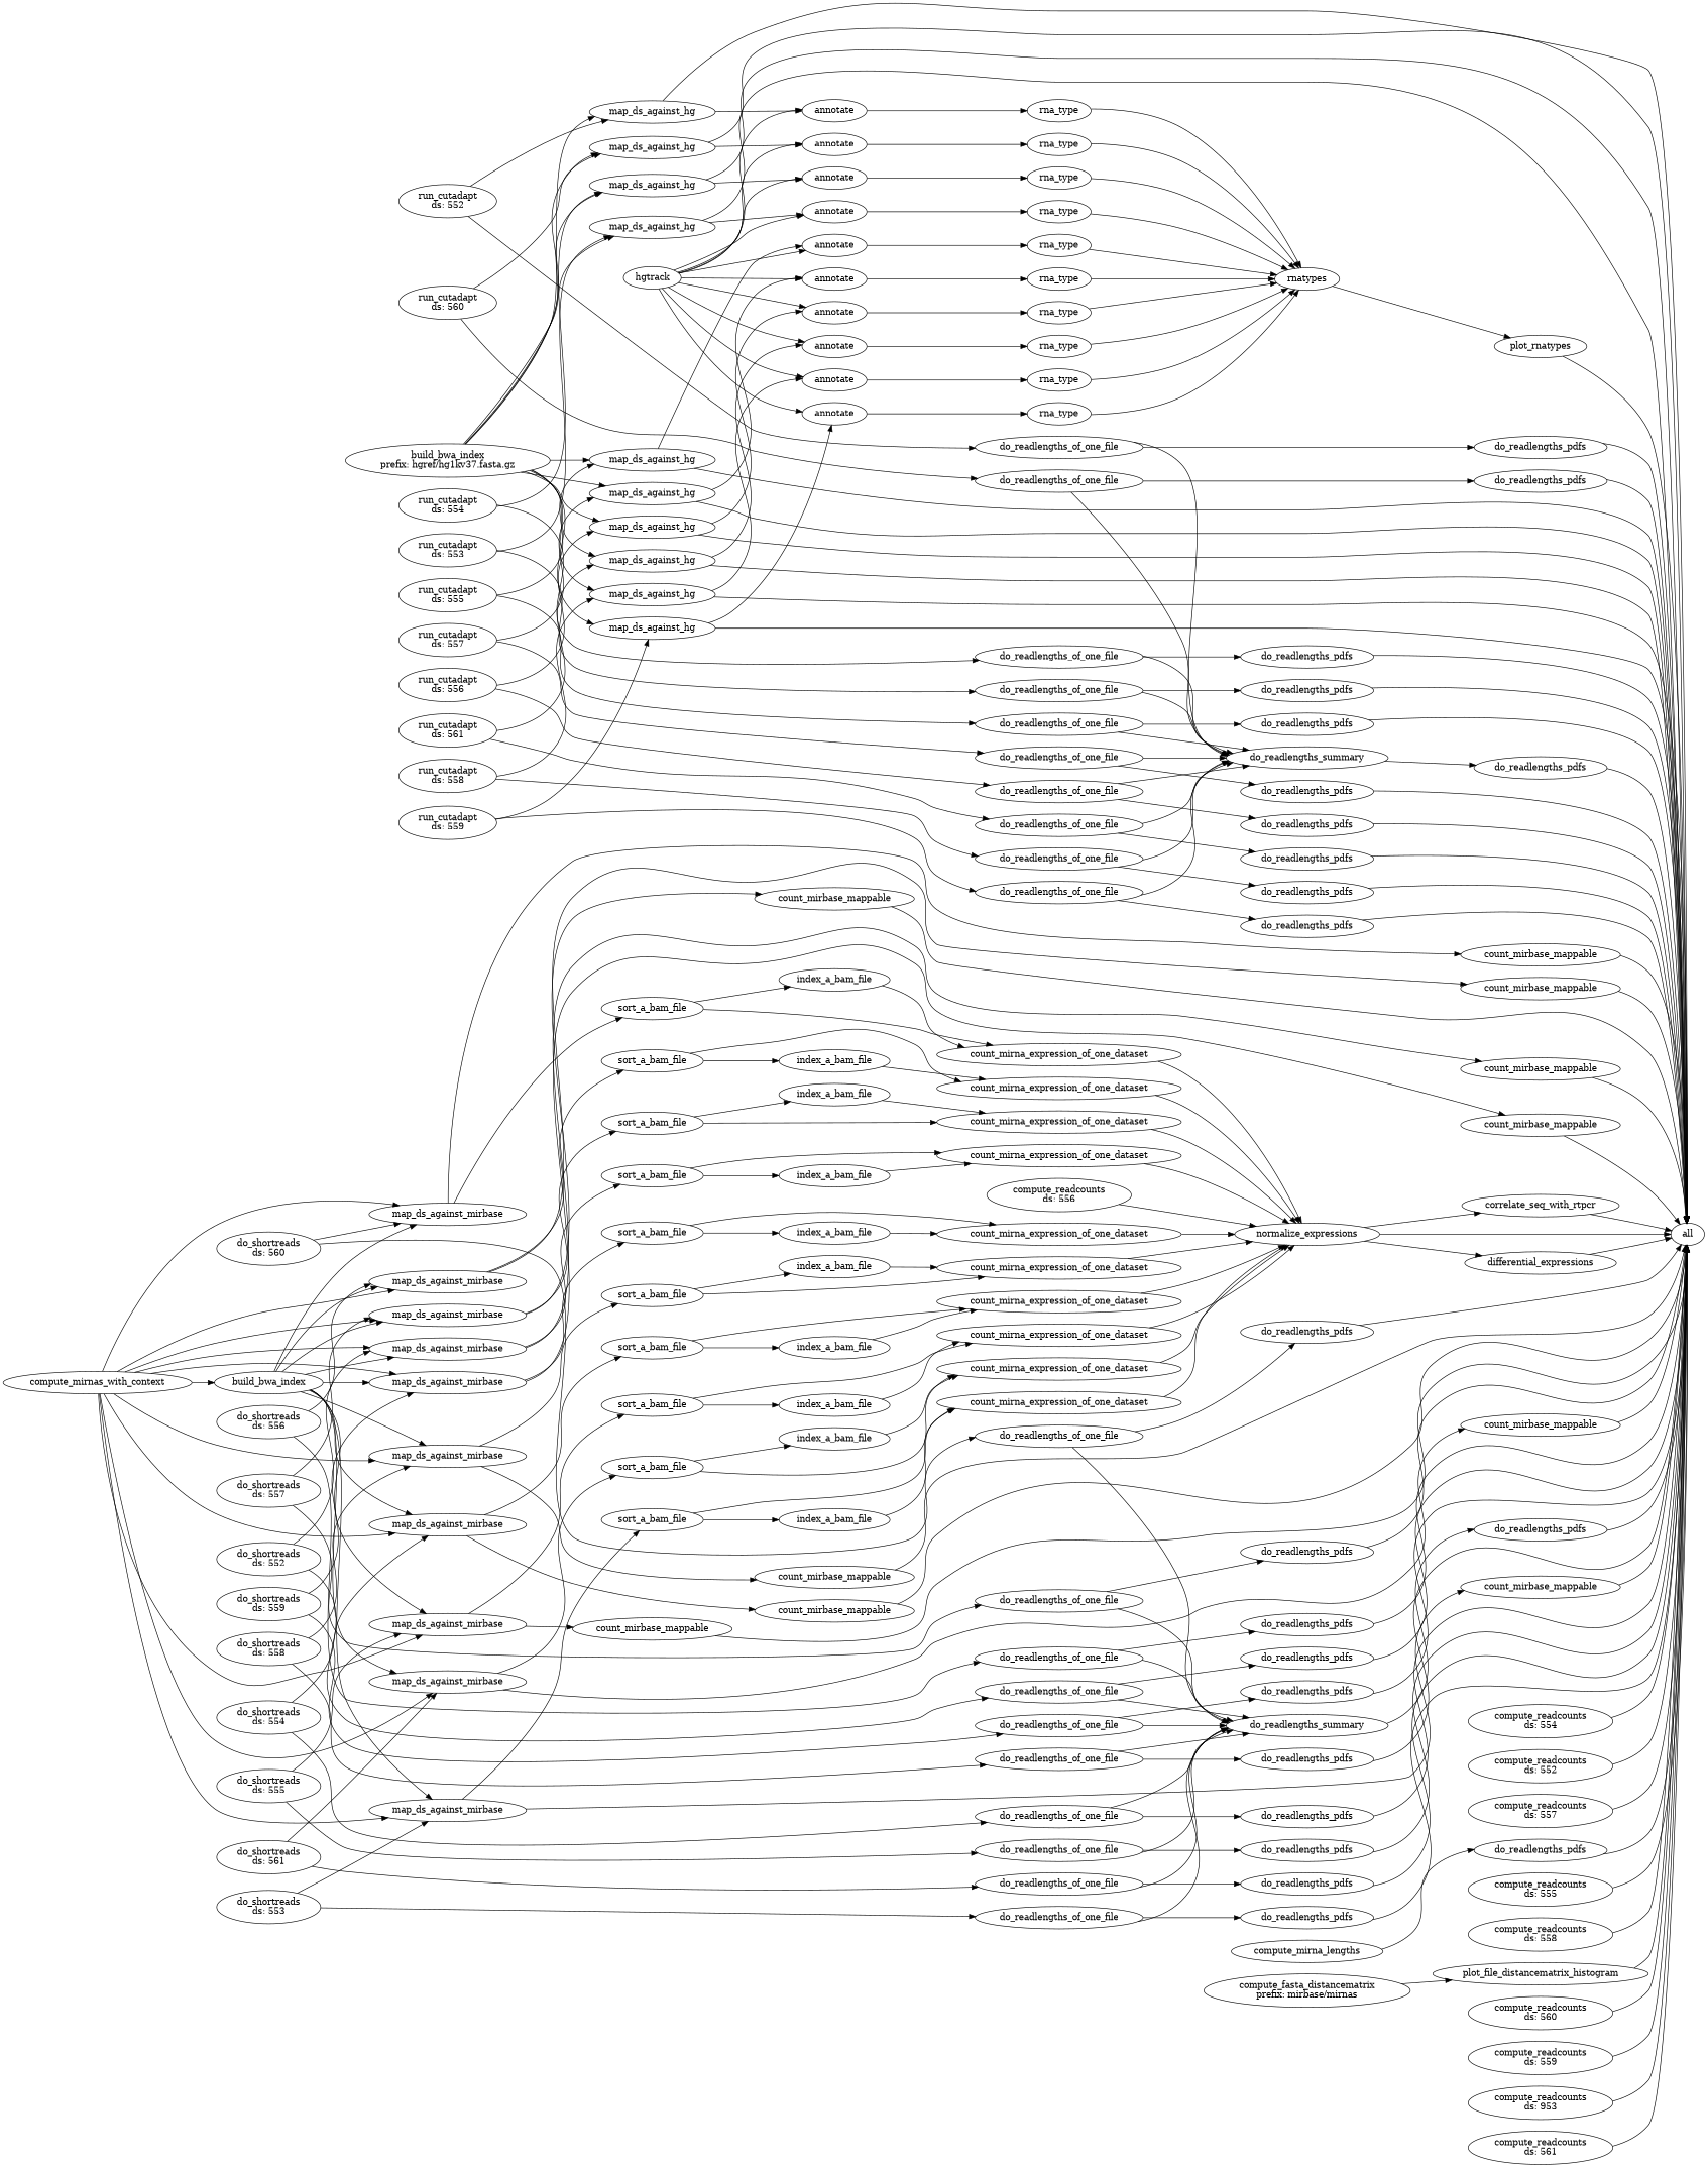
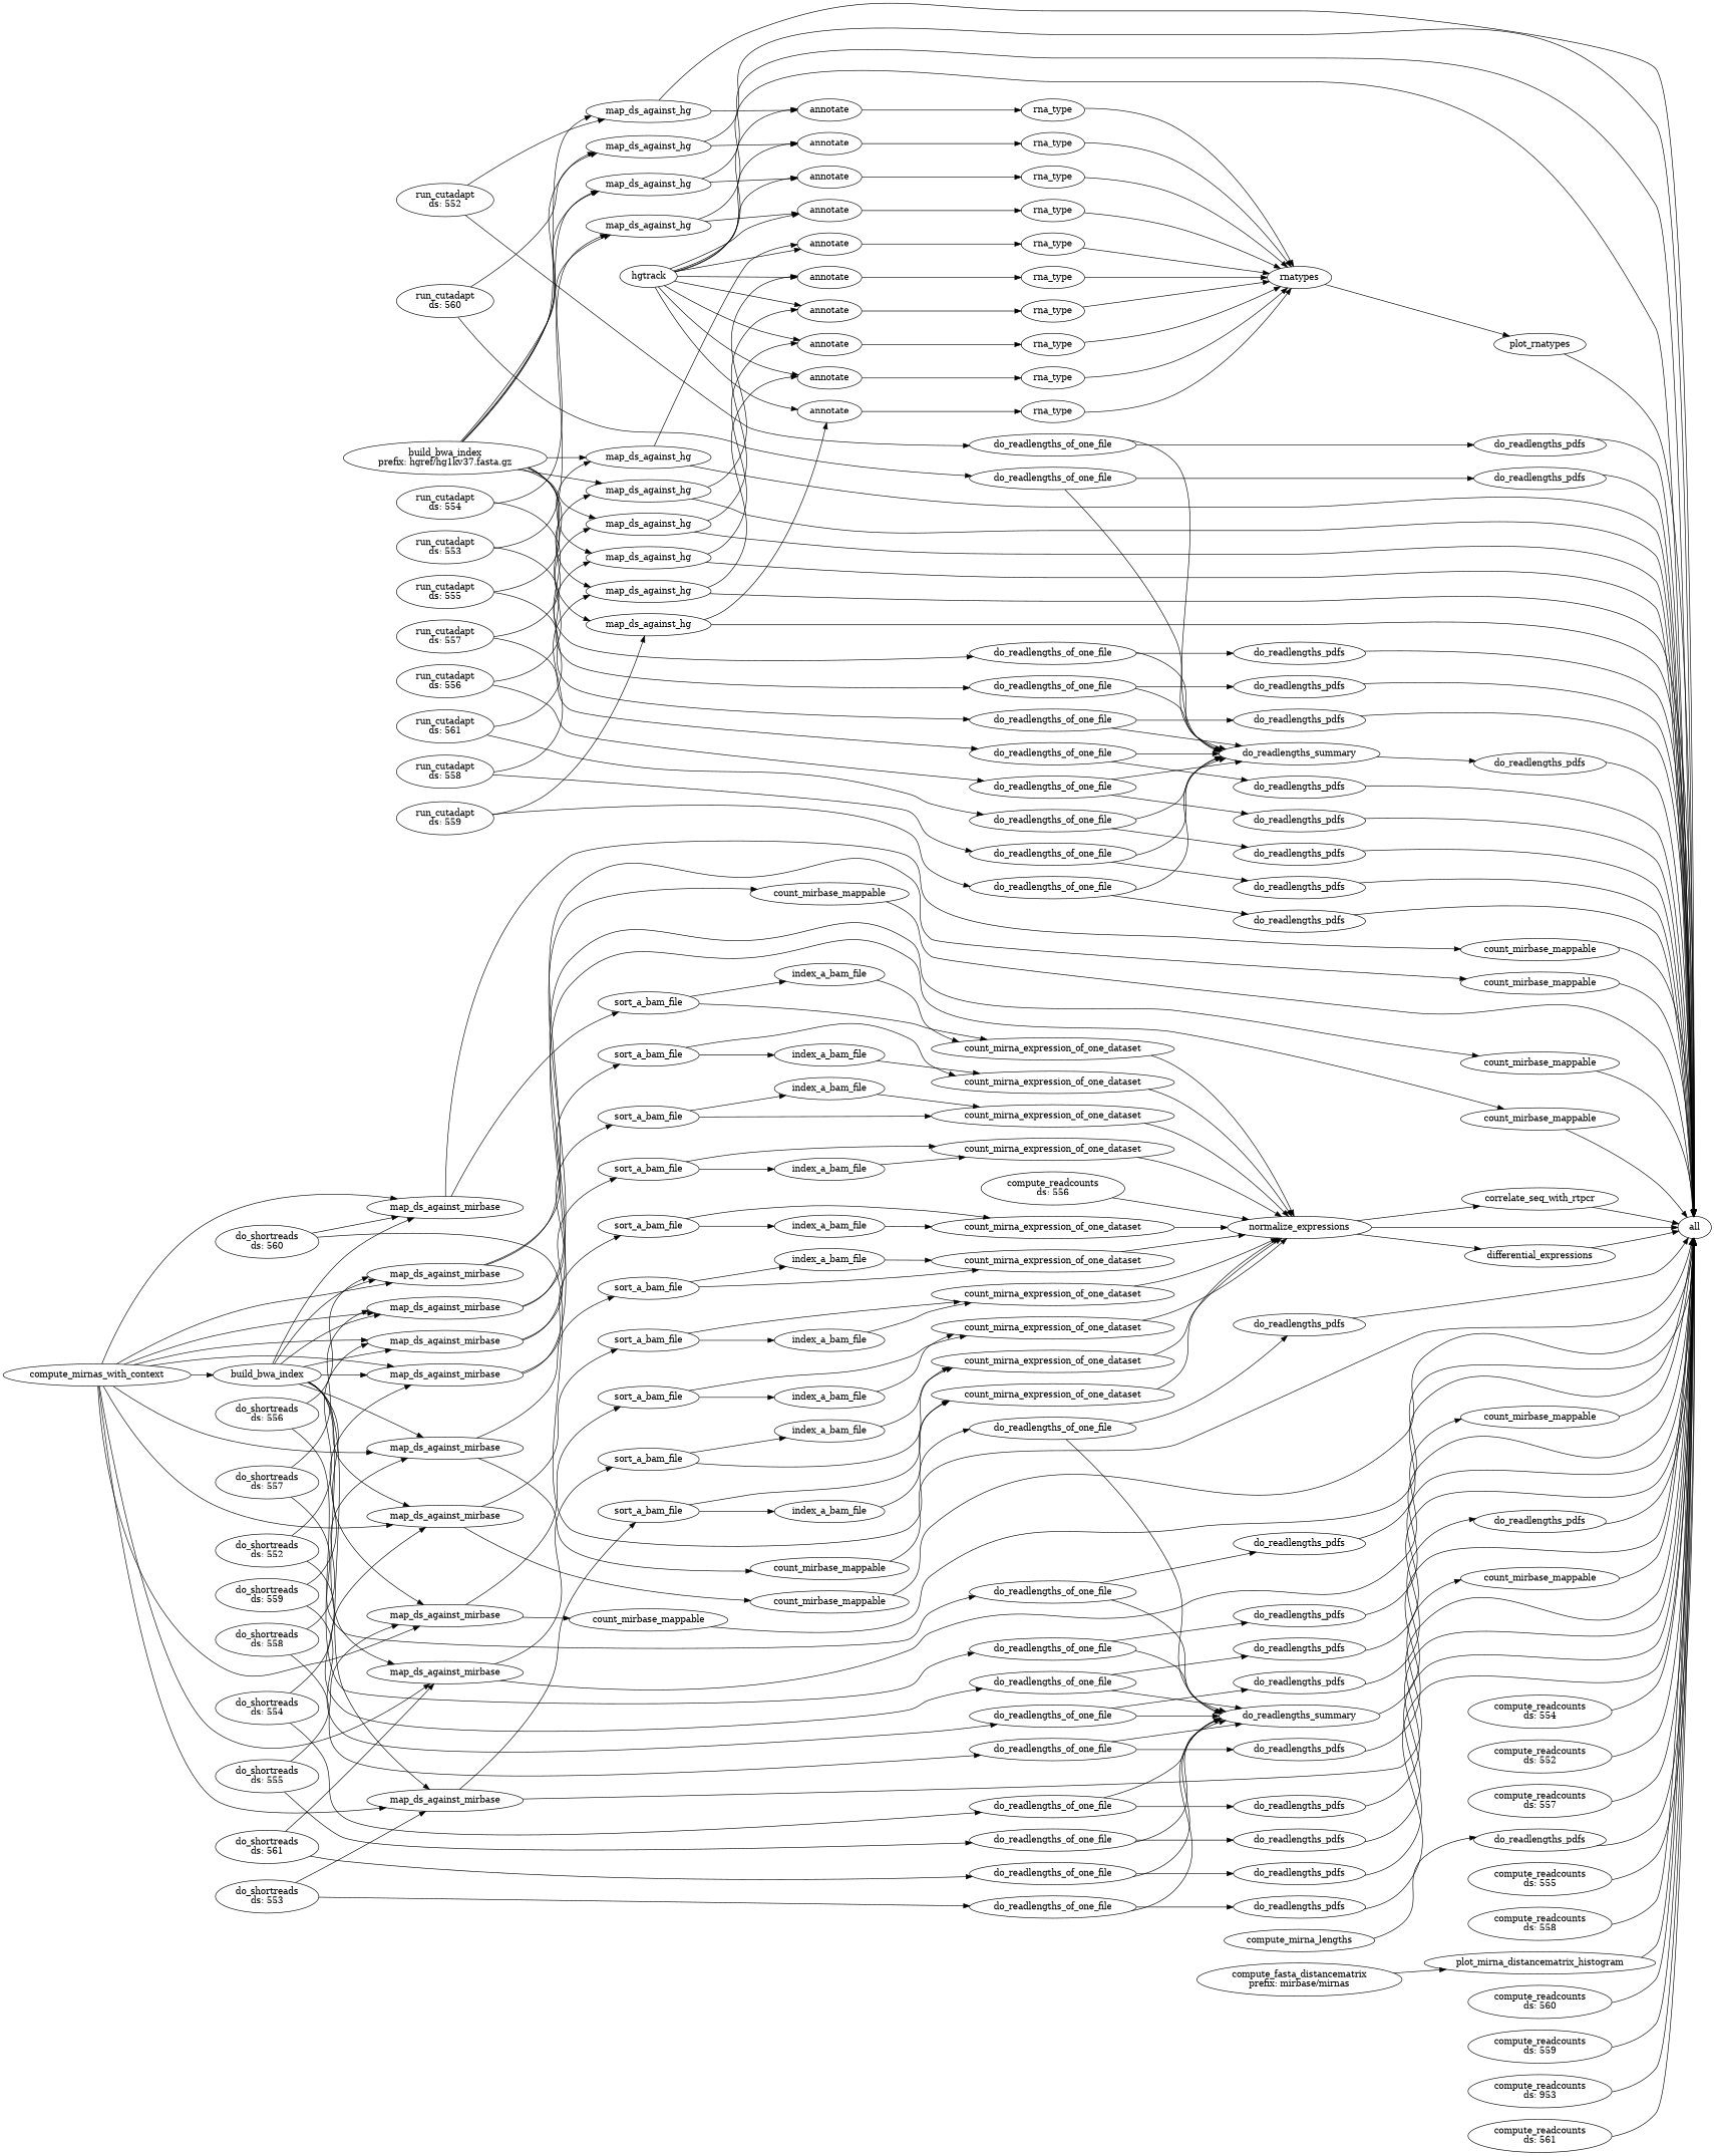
  digraph {
    rankdir=LR
    n1 [label=do_readlengths_of_one_file]
    n2 [label=do_readlengths_pdfs]
    n3 [label=do_readlengths_summary]
    n4 [label=all]
    n5 [label=do_readlengths_pdfs]
    n6 [label="run_cutadapt\nds: 560"]
    n7 [label=map_ds_against_hg]
    n8 [label=annotate]
    n9 [label=count_mirbase_mappable]
    n10 [label=map_ds_against_mirbase]
    n11 [label=sort_a_bam_file]
    n12 [label=count_mirna_expression_of_one_dataset]
    n13 [label=index_a_bam_file]
    n14 [label=count_mirna_expression_of_one_dataset]
    n15 [label=normalize_expressions]
    n16 [label=differential_expressions]
    n17 [label=correlate_seq_with_rtpcr]
    n18 [label=index_a_bam_file]
    n19 [label=sort_a_bam_file]
    n20 [label=do_readlengths_pdfs]
    n21 [label=do_readlengths_of_one_file]
    n22 [label=do_readlengths_summary]
    n23 [label=do_readlengths_pdfs]
    n24 [label=rna_type]
    n25 [label=rnatypes]
    n26 [label=hgtrack]
    n27 [label=annotate]
    n28 [label=annotate]
    n29 [label=annotate]
    n30 [label=annotate]
    n31 [label=annotate]
    n32 [label=annotate]
    n33 [label=annotate]
    n34 [label=annotate]
    n35 [label=annotate]
    n36 [label=rna_type]
    n37 [label=rna_type]
    n38 [label=rna_type]
    n39 [label=rna_type]
    n40 [label=rna_type]
    n41 [label=rna_type]
    n42 [label=rna_type]
    n43 [label=rna_type]
    n44 [label=rna_type]
    n45 [label="compute_readcounts\nds: 554"]
    n46 [label="run_cutadapt\nds: 552"]
    n47 [label=do_readlengths_of_one_file]
    n48 [label=map_ds_against_hg]
    n49 [label=do_readlengths_pdfs]
    n50 [label=plot_rnatypes]
    n51 [label=sort_a_bam_file]
    n52 [label=index_a_bam_file]
    n53 [label=count_mirna_expression_of_one_dataset]
    n54 [label=map_ds_against_mirbase]
    n55 [label=count_mirbase_mappable]
    n56 [label=do_readlengths_of_one_file]
    n57 [label=do_readlengths_pdfs]
    n58 [label="run_cutadapt\nds: 561"]
    n59 [label=map_ds_against_hg]
    n60 [label=do_readlengths_of_one_file]
    n61 [label=do_readlengths_pdfs]
    n62 [label="do_shortreads\nds: 557"]
    n63 [label=map_ds_against_mirbase]
    n64 [label=count_mirbase_mappable]
    n65 [label=sort_a_bam_file]
    n66 [label=count_mirna_expression_of_one_dataset]
    n67 [label=sort_a_bam_file]
    n68 [label=index_a_bam_file]
    n69 [label="run_cutadapt\nds: 553"]
    n70 [label=map_ds_against_hg]
    n71 [label=do_readlengths_of_one_file]
    n72 [label=do_readlengths_pdfs]
    n73 [label="do_shortreads\nds: 552"]
    n74 [label=map_ds_against_mirbase]
    n75 [label=count_mirbase_mappable]
    n76 [label=sort_a_bam_file]
    n77 [label=count_mirbase_mappable]
    n78 [label=map_ds_against_mirbase]
    n79 [label=sort_a_bam_file]
    n80 [label=count_mirna_expression_of_one_dataset]
    n81 [label=index_a_bam_file]
    n82 [label=map_ds_against_mirbase]
    n83 [label=count_mirbase_mappable]
    n84 [label=do_readlengths_pdfs]
    n85 [label=do_readlengths_of_one_file]
    n86 [label="run_cutadapt\nds: 554"]
    n87 [label=map_ds_against_hg]
    n88 [label="build_bwa_index\nprefix: hgref/hg1kv37.fasta.gz"]
    n89 [label=map_ds_against_hg]
    n90 [label=map_ds_against_hg]
    n91 [label=map_ds_against_hg]
    n92 [label=map_ds_against_hg]
    n93 [label=map_ds_against_hg]
    n94 [label=do_readlengths_pdfs]
    n95 [label=do_readlengths_of_one_file]
    n96 [label=do_readlengths_of_one_file]
    n97 [label=do_readlengths_pdfs]
    n98 [label="run_cutadapt\nds: 555"]
    n99 [label="do_shortreads\nds: 553"]
    n100 [label=do_readlengths_of_one_file]
    n101 [label=map_ds_against_mirbase]
    n102 [label=do_readlengths_pdfs]
    n103 [label=sort_a_bam_file]
    n104 [label=count_mirbase_mappable]
    n105 [label="do_shortreads\nds: 560"]
    n106 [label=do_readlengths_of_one_file]
    n107 [label=do_readlengths_pdfs]
    n108 [label="compute_readcounts\nds: 552"]
    n109 [label="compute_readcounts\nds: 557"]
    n110 [label=do_readlengths_pdfs]
    n111 [label=do_readlengths_of_one_file]
    n112 [label=do_readlengths_of_one_file]
    n113 [label=do_readlengths_pdfs]
    n114 [label="do_shortreads\nds: 554"]
    n115 [label=map_ds_against_mirbase]
    n116 [label=count_mirbase_mappable]
    n117 [label=sort_a_bam_file]
    n118 [label=do_readlengths_of_one_file]
    n119 [label=do_readlengths_pdfs]
    n120 [label="run_cutadapt\nds: 556"]
    n121 [label=index_a_bam_file]
    n122 [label=count_mirna_expression_of_one_dataset]
    n123 [label="do_shortreads\nds: 555"]
    n124 [label=map_ds_against_mirbase]
    n125 [label=count_mirbase_mappable]
    n126 [label=sort_a_bam_file]
    n127 [label=do_readlengths_pdfs]
    n128 [label=do_readlengths_pdfs]
    n129 [label=do_readlengths_pdfs]
    n130 [label="compute_readcounts\nds: 555"]
    n131 [label="compute_readcounts\nds: 558"]
-   n132 [label=plot_file_distancematrix_histogram]
+   n132 [label=plot_mirna_distancematrix_histogram]
    n133 [label="compute_readcounts\nds: 560"]
    n134 [label="compute_readcounts\nds: 556"]
    n135 [label=do_readlengths_pdfs]
    n136 [label=count_mirbase_mappable]
    n137 [label="compute_readcounts\nds: 559"]
    n138 [label=do_readlengths_pdfs]
    n139 [label="compute_readcounts\nds: 953"]
    n140 [label="compute_readcounts\nds: 561"]
    n141 [label=do_readlengths_pdfs]
    n142 [label=do_readlengths_pdfs]
    n143 [label=do_readlengths_of_one_file]
    n144 [label="run_cutadapt\nds: 557"]
    n145 [label=do_readlengths_of_one_file]
    n146 [label=build_bwa_index]
    n147 [label=map_ds_against_mirbase]
    n148 [label=compute_mirnas_with_context]
    n149 [label="do_shortreads\nds: 556"]
    n150 [label="do_shortreads\nds: 558"]
    n151 [label=do_readlengths_of_one_file]
    n152 [label=do_readlengths_of_one_file]
    n153 [label="run_cutadapt\nds: 558"]
    n154 [label=count_mirna_expression_of_one_dataset]
    n155 [label=index_a_bam_file]
    n156 [label=count_mirna_expression_of_one_dataset]
    n157 [label=index_a_bam_file]
    n158 [label="do_shortreads\nds: 559"]
    n159 [label="run_cutadapt\nds: 559"]
    n160 [label=do_readlengths_of_one_file]
    n161 [label=count_mirna_expression_of_one_dataset]
    n162 [label=count_mirna_expression_of_one_dataset]
    n163 [label=do_readlengths_of_one_file]
    n164 [label="do_shortreads\nds: 561"]
    n165 [label=index_a_bam_file]
    n166 [label=index_a_bam_file]
    n167 [label=compute_mirna_lengths]
    n168 [label="compute_fasta_distancematrix\nprefix: mirbase/mirnas"]
    n1 -> n2
    n1 -> n3
    n2 -> n4
    n3 -> n5
    n5 -> n4
    n6 -> n1
    n6 -> n7
    n7 -> n4
    n7 -> n8
    n8 -> n24
    n9 -> n4
    n10 -> n9
    n10 -> n11
    n11 -> n12
    n11 -> n13
    n12 -> n15
    n13 -> n12
    n14 -> n15
    n15 -> n4
    n15 -> n16
    n15 -> n17
    n16 -> n4
    n17 -> n4
    n18 -> n14
    n19 -> n14
    n19 -> n18
    n20 -> n4
    n21 -> n20
    n21 -> n22
    n22 -> n23
    n23 -> n4
    n24 -> n25
    n25 -> n50
    n26 -> n8
    n26 -> n27
    n26 -> n28
    n26 -> n29
    n26 -> n30
    n26 -> n31
    n26 -> n32
    n26 -> n33
    n26 -> n34
    n26 -> n35
    n27 -> n36
    n28 -> n37
    n29 -> n38
    n30 -> n39
    n31 -> n40
    n32 -> n41
    n33 -> n42
    n34 -> n43
    n35 -> n44
    n36 -> n25
    n37 -> n25
    n38 -> n25
    n39 -> n25
    n40 -> n25
    n41 -> n25
    n42 -> n25
    n43 -> n25
    n44 -> n25
    n45 -> n4
    n46 -> n47
    n46 -> n48
    n47 -> n3
    n47 -> n49
    n48 -> n4
    n48 -> n34
    n49 -> n4
    n50 -> n4
    n51 -> n52
    n51 -> n53
    n52 -> n53
    n53 -> n15
    n54 -> n51
    n54 -> n55
    n55 -> n4
    n56 -> n3
    n56 -> n57
    n57 -> n4
    n58 -> n56
    n58 -> n59
    n59 -> n4
    n59 -> n30
    n60 -> n22
    n60 -> n61
    n61 -> n4
    n62 -> n60
    n62 -> n63
    n63 -> n64
    n63 -> n65
    n64 -> n4
    n65 -> n161
    n65 -> n166
    n66 -> n15
    n67 -> n66
    n67 -> n68
    n68 -> n66
    n69 -> n70
    n69 -> n71
    n70 -> n4
    n70 -> n28
    n71 -> n3
    n71 -> n72
    n72 -> n4
    n73 -> n21
    n73 -> n74
    n74 -> n75
    n74 -> n76
    n75 -> n4
    n76 -> n154
    n76 -> n155
    n77 -> n4
    n78 -> n67
    n78 -> n77
    n79 -> n80
    n79 -> n81
    n80 -> n15
    n81 -> n80
    n82 -> n79
    n82 -> n83
    n83 -> n4
    n84 -> n4
    n85 -> n3
    n85 -> n84
    n86 -> n85
    n86 -> n87
    n87 -> n4
    n87 -> n27
    n88 -> n7
    n88 -> n48
    n88 -> n59
    n88 -> n70
    n88 -> n87
    n88 -> n89
    n88 -> n90
    n88 -> n91
    n88 -> n92
    n88 -> n93
    n89 -> n4
    n89 -> n29
    n90 -> n4
    n90 -> n32
    n91 -> n4
    n91 -> n33
    n92 -> n4
    n92 -> n35
    n93 -> n4
    n93 -> n31
    n94 -> n4
    n95 -> n22
    n95 -> n94
    n96 -> n3
    n96 -> n97
    n97 -> n4
    n98 -> n89
    n98 -> n96
    n99 -> n100
    n99 -> n101
    n100 -> n22
    n100 -> n102
    n101 -> n103
    n101 -> n104
    n102 -> n4
    n103 -> n121
    n103 -> n122
    n104 -> n4
    n105 -> n54
    n105 -> n106
    n106 -> n22
    n106 -> n107
    n107 -> n4
    n108 -> n4
    n109 -> n4
    n110 -> n4
    n111 -> n22
    n111 -> n110
    n112 -> n22
    n112 -> n113
    n113 -> n4
    n114 -> n112
    n114 -> n115
    n115 -> n116
    n115 -> n117
    n116 -> n4
    n117 -> n156
    n117 -> n157
    n118 -> n3
    n118 -> n119
    n119 -> n4
    n120 -> n90
    n120 -> n118
    n121 -> n122
    n122 -> n15
    n123 -> n95
    n123 -> n124
    n124 -> n125
    n124 -> n126
    n125 -> n4
    n126 -> n162
    n126 -> n165
    n127 -> n4
    n128 -> n4
    n129 -> n4
    n130 -> n4
    n131 -> n4
    n132 -> n4
    n133 -> n4
    n134 -> n15
    n135 -> n4
    n136 -> n4
    n137 -> n4
    n138 -> n4
    n139 -> n4
    n140 -> n4
    n141 -> n4
    n142 -> n4
    n143 -> n3
    n143 -> n127
    n144 -> n93
    n144 -> n143
    n145 -> n22
    n145 -> n135
    n146 -> n10
    n146 -> n54
    n146 -> n63
    n146 -> n74
    n146 -> n78
    n146 -> n82
    n146 -> n101
    n146 -> n115
    n146 -> n124
    n146 -> n147
    n147 -> n19
    n147 -> n136
    n148 -> n10
    n148 -> n54
    n148 -> n63
    n148 -> n74
    n148 -> n78
    n148 -> n82
    n148 -> n101
    n148 -> n115
    n148 -> n124
    n148 -> n146
    n148 -> n147
    n149 -> n10
    n149 -> n111
    n150 -> n82
    n150 -> n145
    n151 -> n22
    n151 -> n128
    n152 -> n3
    n152 -> n138
    n153 -> n91
    n153 -> n152
    n154 -> n15
    n155 -> n154
    n156 -> n15
    n157 -> n156
    n158 -> n78
    n158 -> n151
    n159 -> n92
    n159 -> n160
    n160 -> n3
    n160 -> n141
    n161 -> n15
    n162 -> n15
    n163 -> n22
    n163 -> n142
    n164 -> n147
    n164 -> n163
    n165 -> n162
    n166 -> n161
    n167 -> n129
    n168 -> n132
  }
